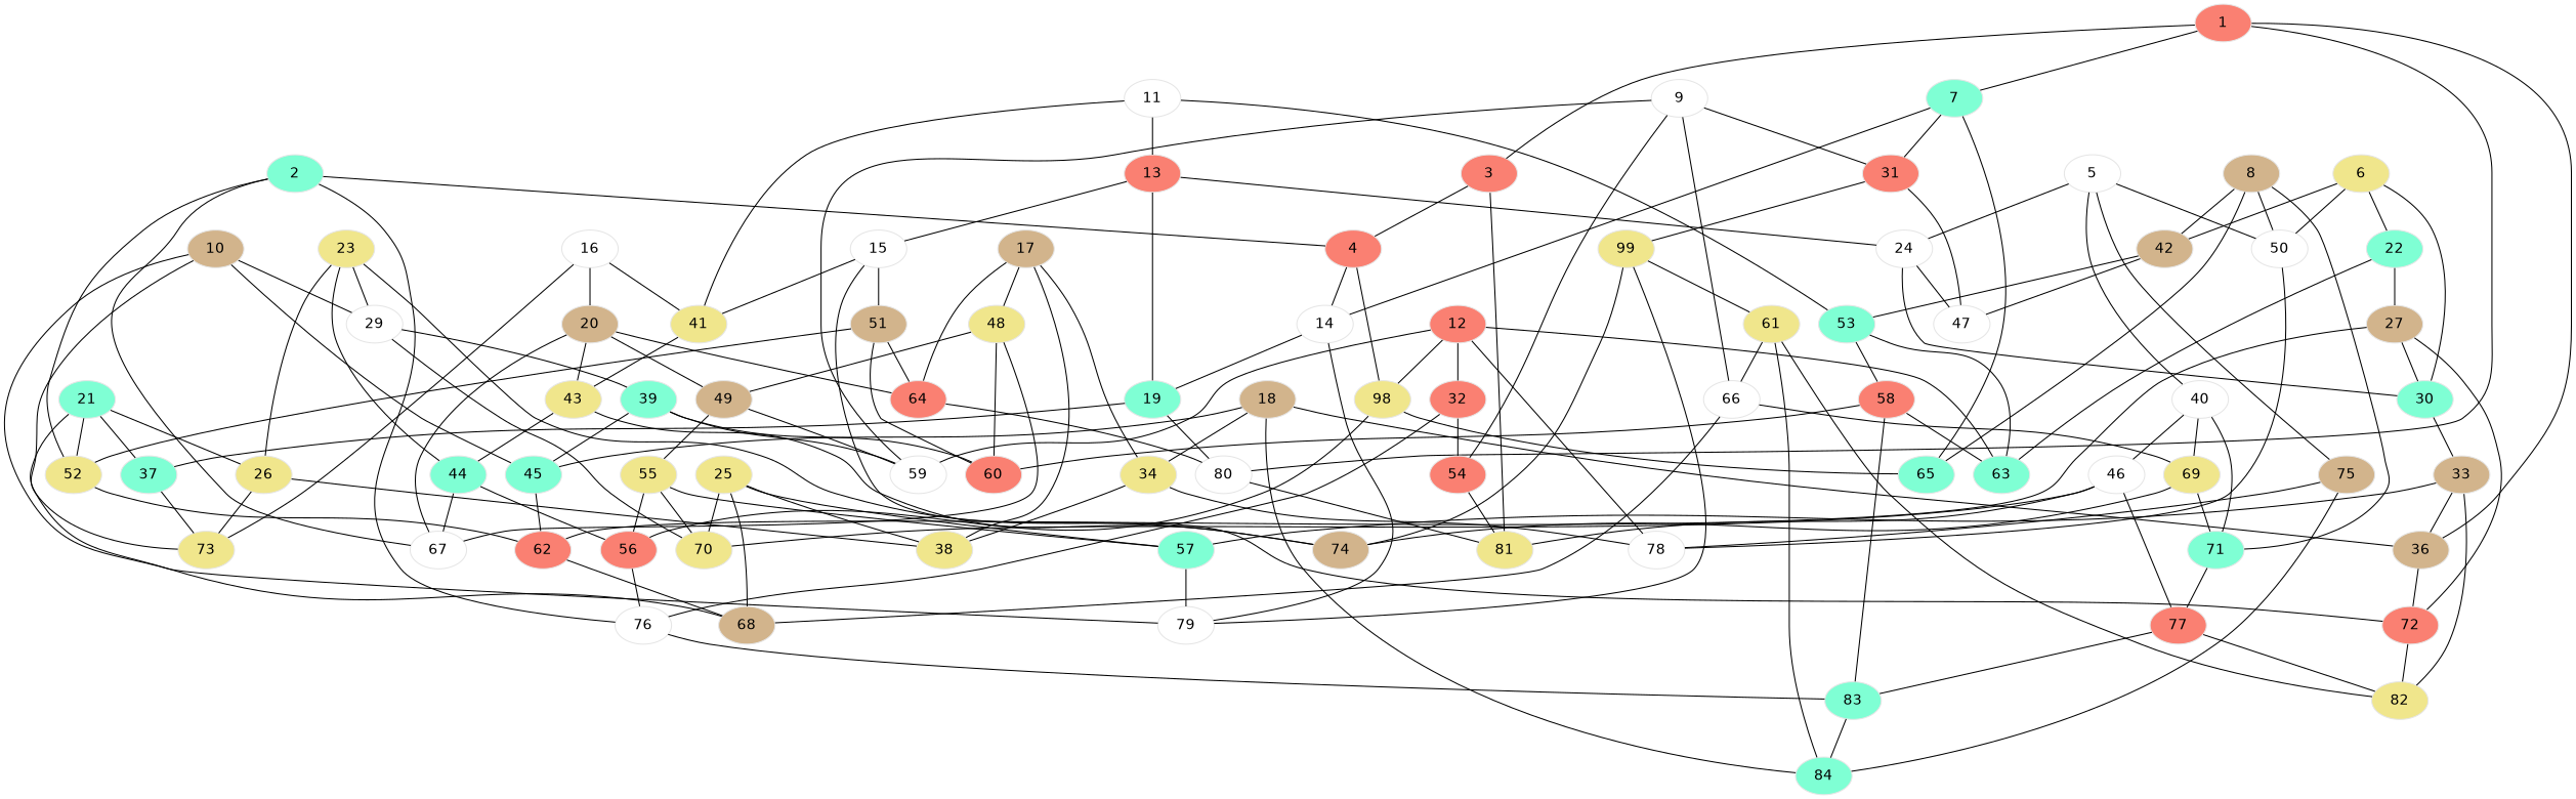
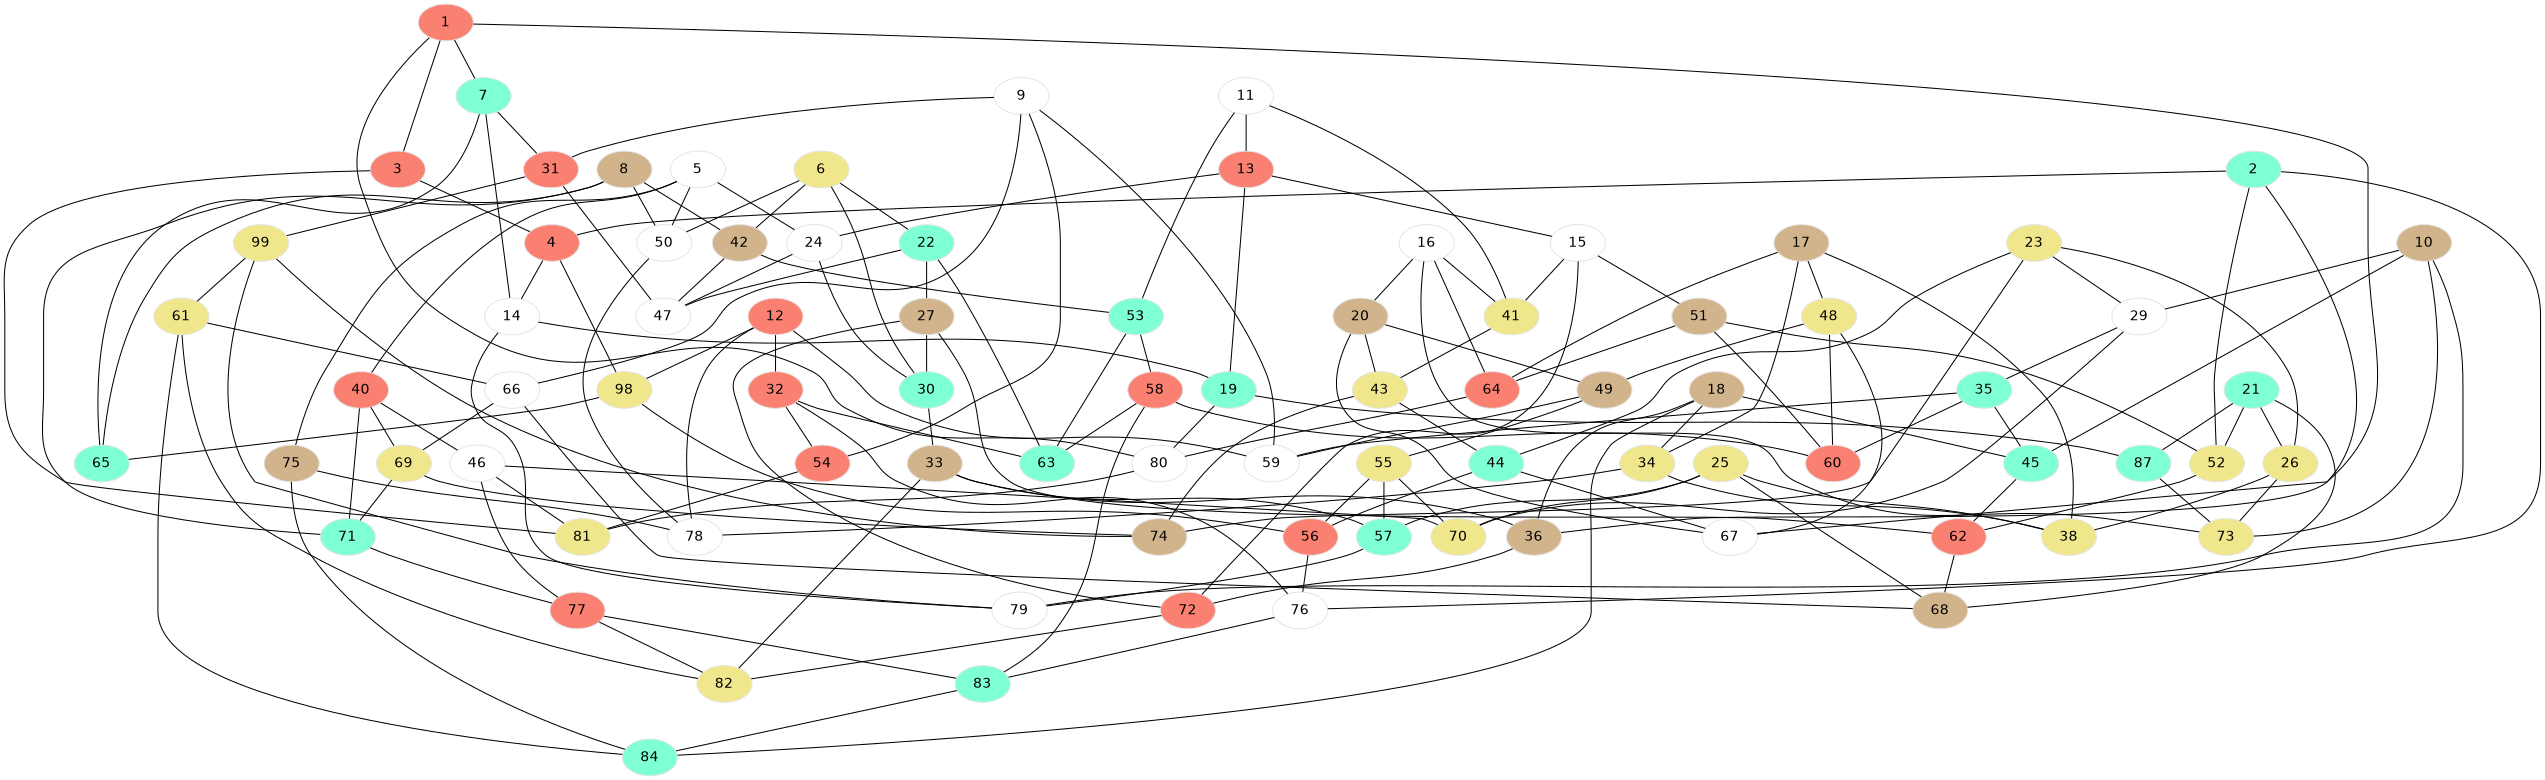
  graph {
    fontname="DejaVu Sans"
    node [color=gray90 fillcolor=khaki fontname="DejaVu Sans" style=filled]
    edge [fontname="DejaVu Sans"]
    1 [fillcolor=salmon]
    3 [fillcolor=salmon]
    7 [fillcolor=aquamarine]
    36 [fillcolor=tan]
    80 [fillcolor=white]
    4 [fillcolor=salmon]
    81
    14 [fillcolor=white]
    31 [fillcolor=salmon]
    65 [fillcolor=aquamarine]
    72 [fillcolor=salmon]
    2 [fillcolor=aquamarine]
    52
    67 [fillcolor=white]
    76 [fillcolor=white]
    n16 [label=98]
    62 [fillcolor=salmon]
    83 [fillcolor=aquamarine]
-   37 [fillcolor=aquamarine]
+   37 [fillcolor=aquamarine label=87]
    73
    79 [fillcolor=white]
    19 [fillcolor=aquamarine]
    56 [fillcolor=salmon]
    5 [fillcolor=white]
    24 [fillcolor=white]
-   40 [fillcolor=white]
+   40 [fillcolor=salmon]
    50 [fillcolor=white]
    75 [fillcolor=tan]
    30 [fillcolor=aquamarine]
    47 [fillcolor=white]
    71 [fillcolor=aquamarine]
    46 [fillcolor=white]
    69
    78 [fillcolor=white]
    84 [fillcolor=aquamarine]
    6
    22 [fillcolor=aquamarine]
    42 [fillcolor=tan]
    27 [fillcolor=tan]
    63 [fillcolor=aquamarine]
    33 [fillcolor=tan]
    53 [fillcolor=aquamarine]
    n43 [label=99]
    8 [fillcolor=tan]
    77 [fillcolor=salmon]
    9 [fillcolor=white]
    54 [fillcolor=salmon]
    59 [fillcolor=white]
    66 [fillcolor=white]
    68 [fillcolor=tan]
    10 [fillcolor=tan]
    29 [fillcolor=white]
    45 [fillcolor=aquamarine]
    70
-   35 [fillcolor=aquamarine label=39]
+   35 [fillcolor=aquamarine]
    11 [fillcolor=white]
    13 [fillcolor=salmon]
    41
    15 [fillcolor=white]
    43
    58 [fillcolor=salmon]
    12 [fillcolor=salmon]
    32 [fillcolor=salmon]
    51 [fillcolor=tan]
    64 [fillcolor=salmon]
    60 [fillcolor=salmon]
    82
    16 [fillcolor=white]
    20 [fillcolor=tan]
    49 [fillcolor=tan]
    17 [fillcolor=tan]
    34
    38
    48
    18 [fillcolor=tan]
    44 [fillcolor=aquamarine]
    74 [fillcolor=tan]
    55
    21 [fillcolor=aquamarine]
    26
    23
    25
    57 [fillcolor=aquamarine]
    61
    1 -- 3
    1 -- 7
    1 -- 36
    1 -- 80
    3 -- 4
    3 -- 81
    7 -- 14
    7 -- 31
    7 -- 65
    36 -- 72
    80 -- 81
    4 -- 14
    4 -- n16
    14 -- 79
    14 -- 19
    31 -- 47
    31 -- n43
    72 -- 82
    2 -- 4
    2 -- 52
    2 -- 67
    2 -- 76
    52 -- 62
    76 -- 83
    n16 -- 65
    n16 -- 56
    62 -- 68
    83 -- 84
    37 -- 73
    19 -- 80
    19 -- 37
    56 -- 76
    5 -- 24
    5 -- 40
    5 -- 50
    5 -- 75
    24 -- 30
    24 -- 47
    40 -- 71
    40 -- 46
    40 -- 69
    50 -- 78
    75 -- 78
    75 -- 84
    30 -- 33
    71 -- 77
    46 -- 81
    46 -- 77
    46 -- 70
    69 -- 71
    69 -- 74
    6 -- 50
    6 -- 30
    6 -- 22
    6 -- 42
+   22 -- 47
    22 -- 27
    22 -- 63
    42 -- 47
    42 -- 53
    27 -- 72
    27 -- 62
    27 -- 30
    33 -- 36
    33 -- 82
    33 -- 57
    53 -- 63
    53 -- 58
    n43 -- 79
    n43 -- 74
    n43 -- 61
    8 -- 65
    8 -- 50
    8 -- 71
    8 -- 42
    77 -- 83
    77 -- 82
    9 -- 31
    9 -- 54
    9 -- 59
    9 -- 66
    54 -- 81
    66 -- 69
    66 -- 68
    10 -- 73
    10 -- 79
    10 -- 29
    10 -- 45
    29 -- 70
    29 -- 35
    45 -- 62
    35 -- 59
    35 -- 45
    35 -- 60
    11 -- 53
    11 -- 13
    11 -- 41
    13 -- 19
    13 -- 24
    13 -- 15
    41 -- 43
    15 -- 72
    15 -- 41
    15 -- 51
    43 -- 44
    43 -- 74
    58 -- 83
    58 -- 63
    58 -- 60
    12 -- n16
    12 -- 78
    12 -- 59
    12 -- 32
    32 -- 76
-   12 -- 63
+   32 -- 63
    32 -- 54
    51 -- 52
    51 -- 64
    51 -- 60
    64 -- 80
    16 -- 73
    16 -- 41
-   20 -- 64
+   16 -- 64
    16 -- 20
    20 -- 67
    20 -- 43
    20 -- 49
    49 -- 59
    49 -- 55
    17 -- 64
    17 -- 34
    17 -- 38
    17 -- 48
    34 -- 78
    34 -- 38
    48 -- 67
    48 -- 60
    48 -- 49
    18 -- 36
    18 -- 84
    18 -- 45
    18 -- 34
    44 -- 67
    44 -- 56
    55 -- 56
    55 -- 70
    55 -- 57
    21 -- 52
    21 -- 37
    21 -- 68
    21 -- 26
    26 -- 73
    26 -- 38
    23 -- 29
    23 -- 44
    23 -- 74
    23 -- 26
    25 -- 68
    25 -- 70
    25 -- 38
    25 -- 57
    57 -- 79
    61 -- 84
    61 -- 66
    61 -- 82
  }
